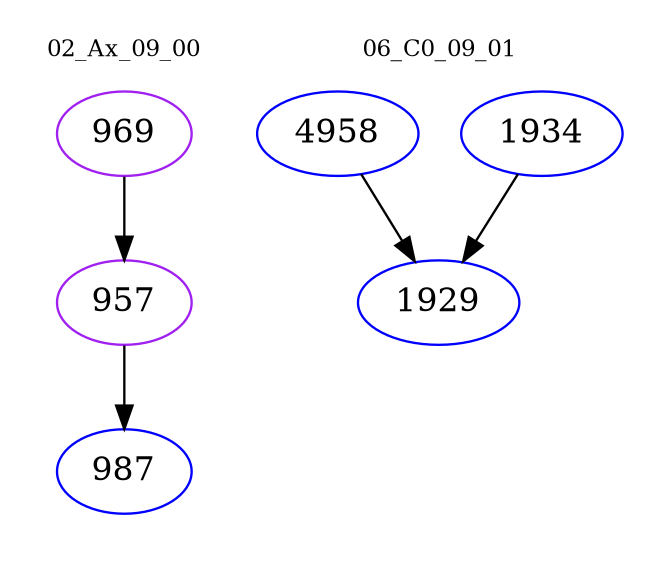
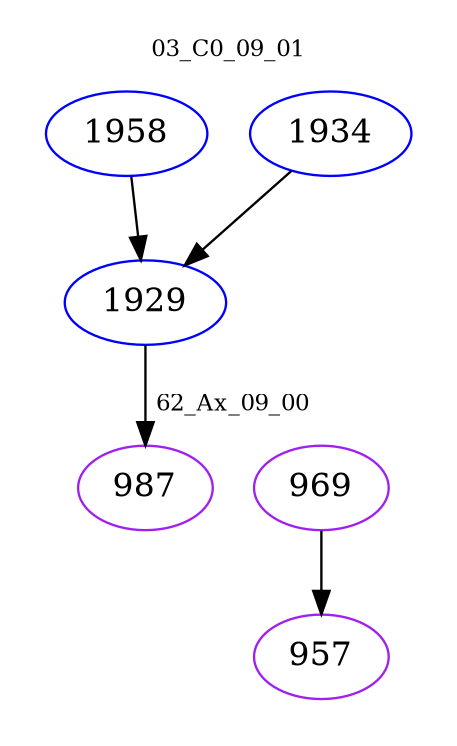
  digraph {
    node [color=purple]
    edge [color=black]
    n1 [label=969]
    n2 [label=957]
-   n3 [color=blue label=987]
+   n3 [label=987]
    n4 [color=blue label=1934]
    n5 [color=blue label=1929]
-   n6 [color=blue label=4958]
+   n6 [color=blue label=1958]
    subgraph cluster_1 {
      color=white
      fontsize=10
-     label="02_Ax_09_00"
+     label="62_Ax_09_00"
      n1
      n2
      n3
    }
    subgraph cluster_2 {
      color=white
      fontsize=10
-     label="06_C0_09_01"
+     label="03_C0_09_01"
      n4
      n5
      n6
    }
    n1 -> n2
-   n2 -> n3
+   n5 -> n3
    n4 -> n5
    n6 -> n5
  }
